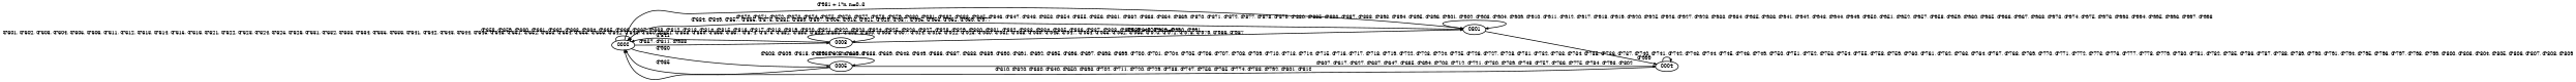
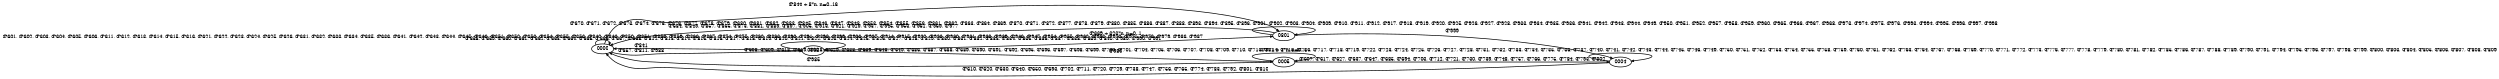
  digraph {
    rankdir=LR
    node [fontsize=20 penwidth=3 shape=oval style=rounded]
    edge [arrowsize=1 color=black fontsize=20 penwidth=3 style=bold]
    0000
    n2 [label=0008]
    n3 [label=0801]
    0005
    0004
    0000 -> 0000 [label="@601, @602, @603, @604, @605, @606, @611, @612, @613, @614, @615, @616, @621, @622, @623, @624, @625, @626, @631, @632, @633, @634, @635, @636, @641, @642, @643, @644, @645, @646, @651, @652, @653, @654, @655, @656, @842, @843, @850, @851, @858, @859, @866, @867, @874, @875, @882, @883, @890, @891, @898, @899, @906, @907, @914, @915, @922, @923, @930, @931, @938, @939, @946, @947, @954, @955, @962, @963, @970, @971, @978, @979, @986, @987"]
    0000 -> n2 [label="@657, @811, @988"]
-   0000 -> n3 [label="@981 + 1*n, n=0..3"]
-   0000 -> 0005 [label="@980"]
+   0000 -> n3 [label="@844 + 8*n, n=0..16"]
+   n2 -> 0005 [label="@980"]
    n2 -> 0000 [label="@841"]
    n2 -> n2 [label="@658, @659, @660, @661, @662, @663, @664, @665, @666, @667, @668, @812, @813, @814, @815, @816, @817, @818, @819, @820, @821, @822, @823, @824, @825, @826, @827, @828, @829, @830, @831, @832, @833, @834, @835, @836, @837, @838, @839, @840, @989, @990, @991"]
    n2 -> n3 [label="@669 + 323*n, n=0..1"]
    n3 -> 0000 [label="@684, @849, @857, @865, @873, @881, @889, @897, @905, @913, @921, @929, @937, @945, @953, @961, @969, @977"]
    n3 -> n3 [label="@670, @671, @672, @673, @674, @675, @676, @677, @678, @679, @680, @681, @682, @683, @845, @846, @847, @848, @853, @854, @855, @856, @861, @862, @863, @864, @869, @870, @871, @872, @877, @878, @879, @880, @885, @886, @887, @888, @893, @894, @895, @896, @901, @902, @903, @904, @909, @910, @911, @912, @917, @918, @919, @920, @925, @926, @927, @928, @933, @934, @935, @936, @941, @942, @943, @944, @949, @950, @951, @952, @957, @958, @959, @960, @965, @966, @967, @968, @973, @974, @975, @976, @993, @994, @995, @996, @997, @998"]
    n3 -> 0004 [label="@999"]
    0005 -> 0000 [label="@985"]
    0005 -> 0005 [label="@981 + 1*n, n=0..3"]
    0005 -> 0004 [label="@607, @617, @627, @637, @647, @685, @694, @703, @712, @721, @730, @739, @748, @757, @766, @775, @784, @793, @802"]
    0004 -> 0000 [label="@610, @620, @630, @640, @650, @693, @702, @711, @720, @729, @738, @747, @756, @765, @774, @783, @792, @801, @810"]
    0004 -> 0004 [label="@608, @609, @618, @619, @628, @629, @638, @639, @648, @649, @686, @687, @688, @689, @690, @691, @692, @695, @696, @697, @698, @699, @700, @701, @704, @705, @706, @707, @708, @709, @710, @713, @714, @715, @716, @717, @718, @719, @722, @723, @724, @725, @726, @727, @728, @731, @732, @733, @734, @735, @736, @737, @740, @741, @742, @743, @744, @745, @746, @749, @750, @751, @752, @753, @754, @755, @758, @759, @760, @761, @762, @763, @764, @767, @768, @769, @770, @771, @772, @773, @776, @777, @778, @779, @780, @781, @782, @785, @786, @787, @788, @789, @790, @791, @794, @795, @796, @797, @798, @799, @800, @803, @804, @805, @806, @807, @808, @809"]
  }
